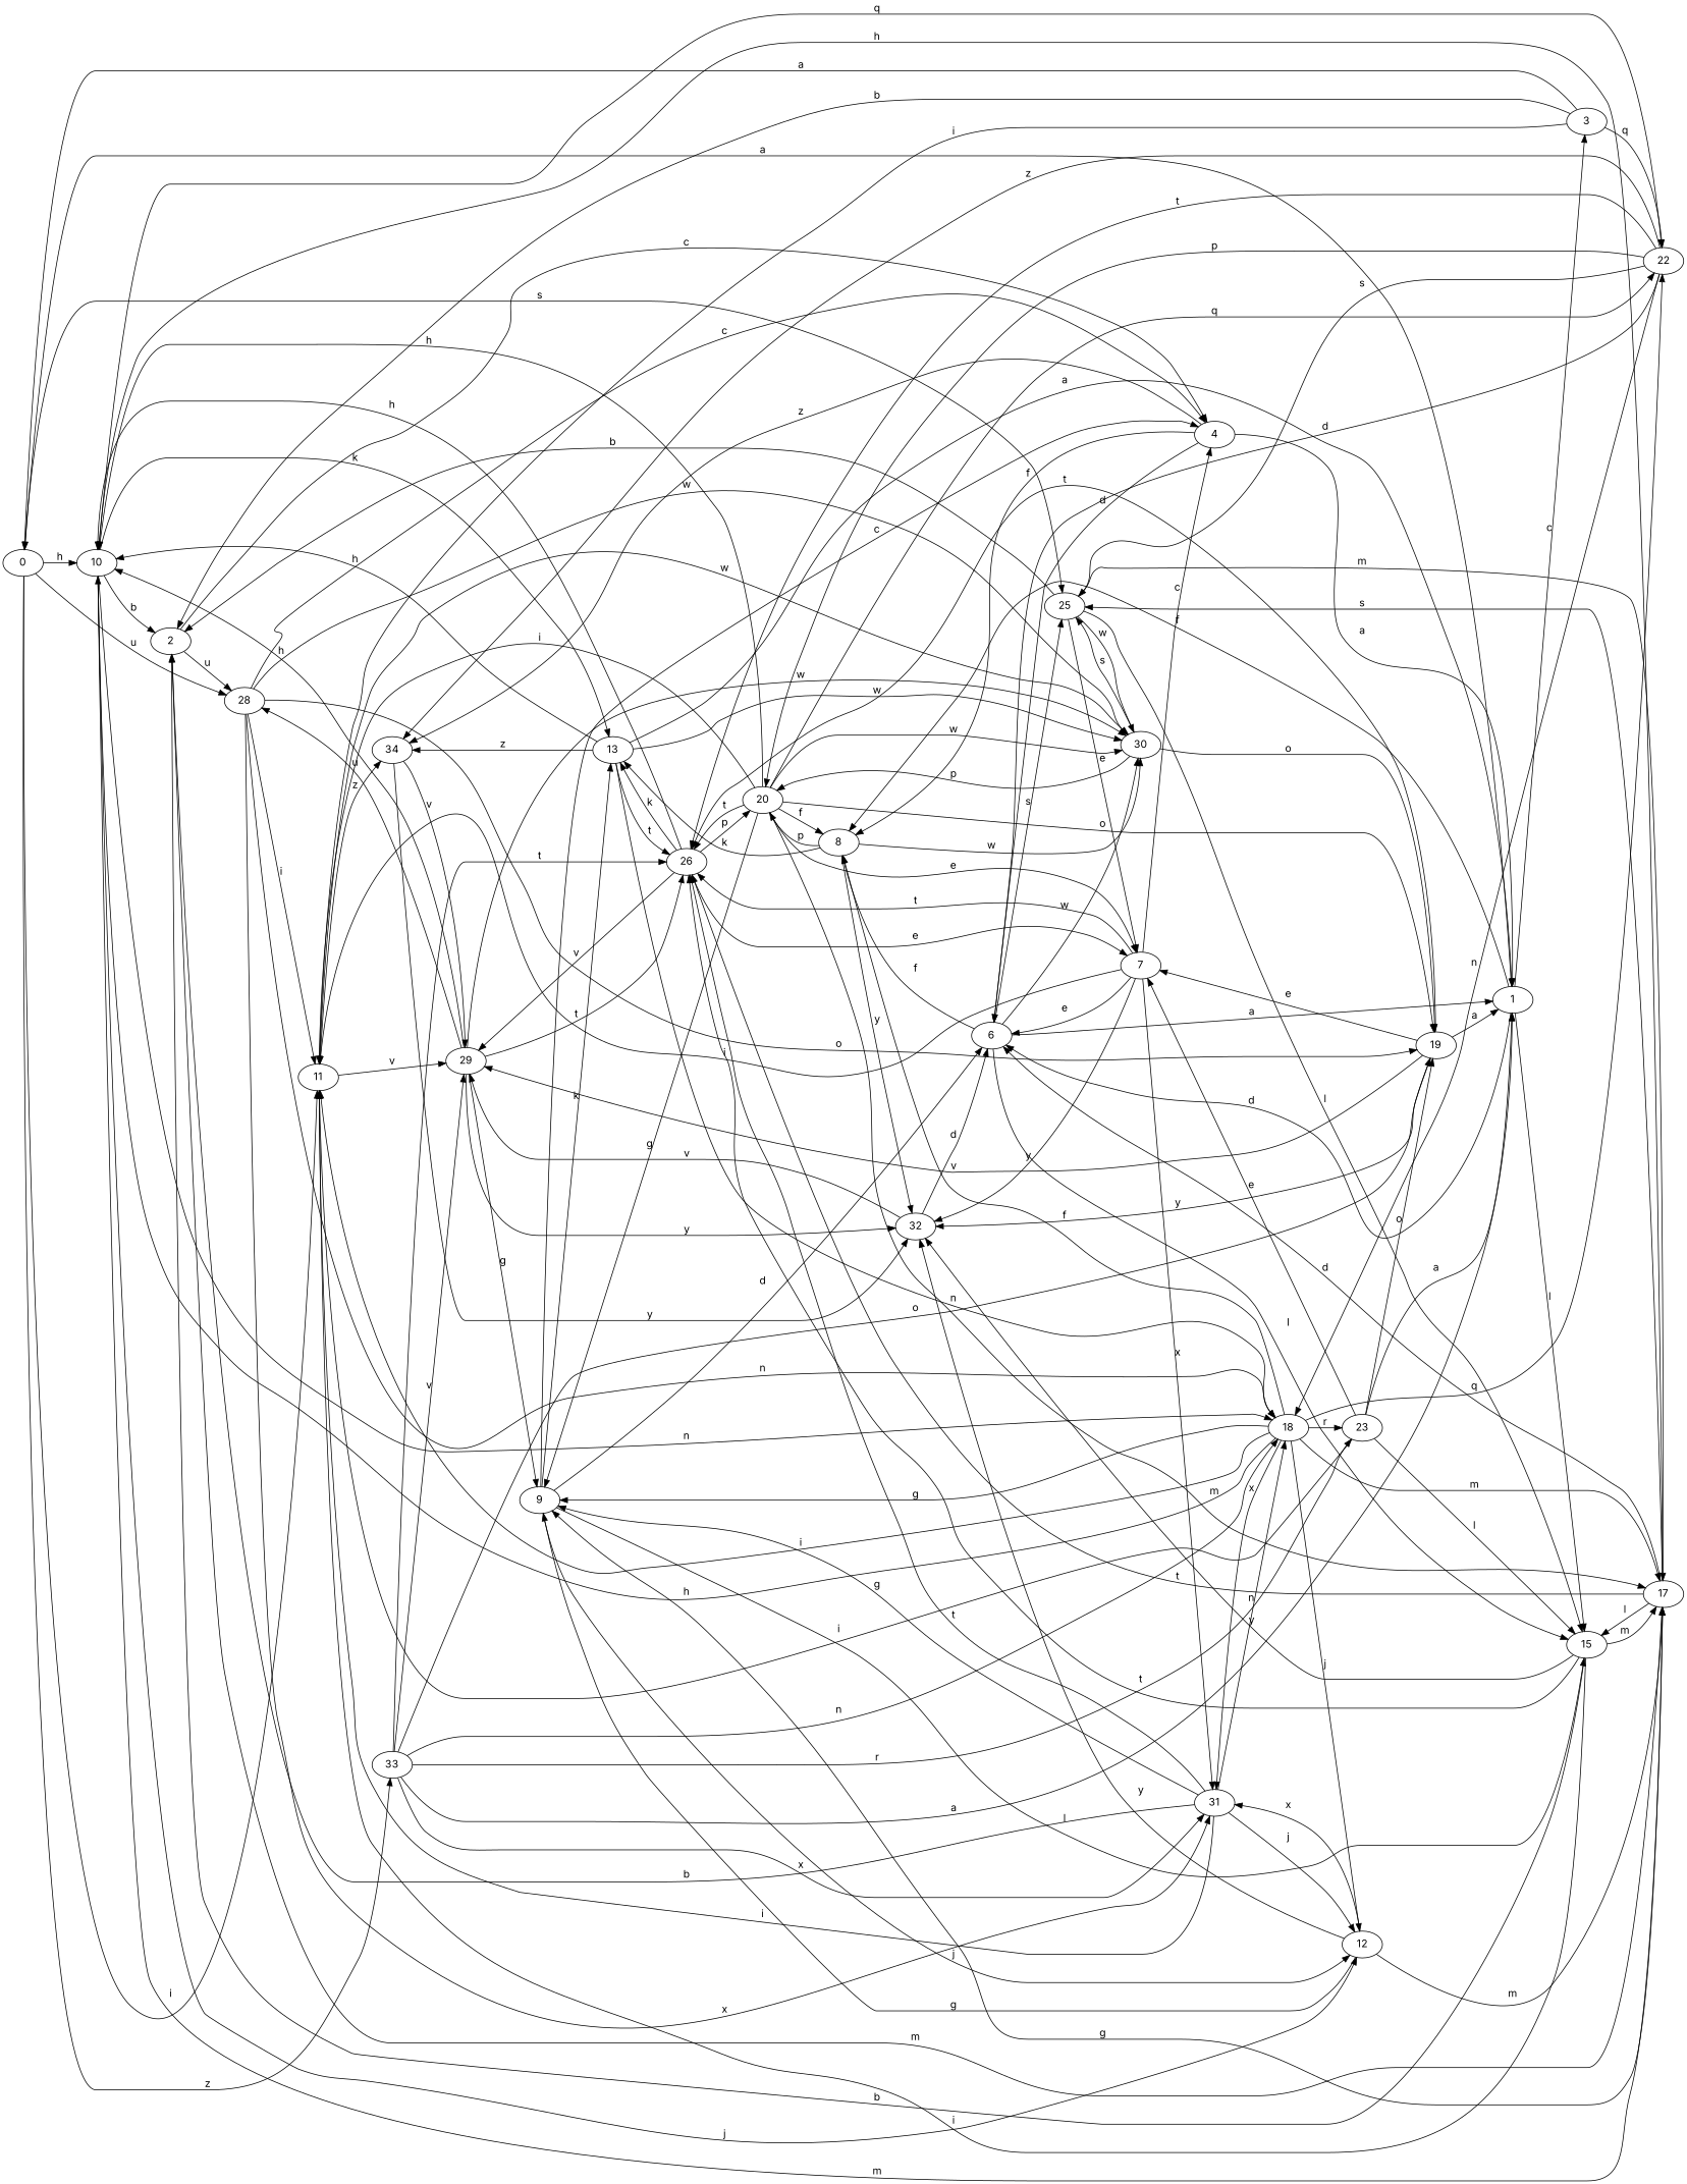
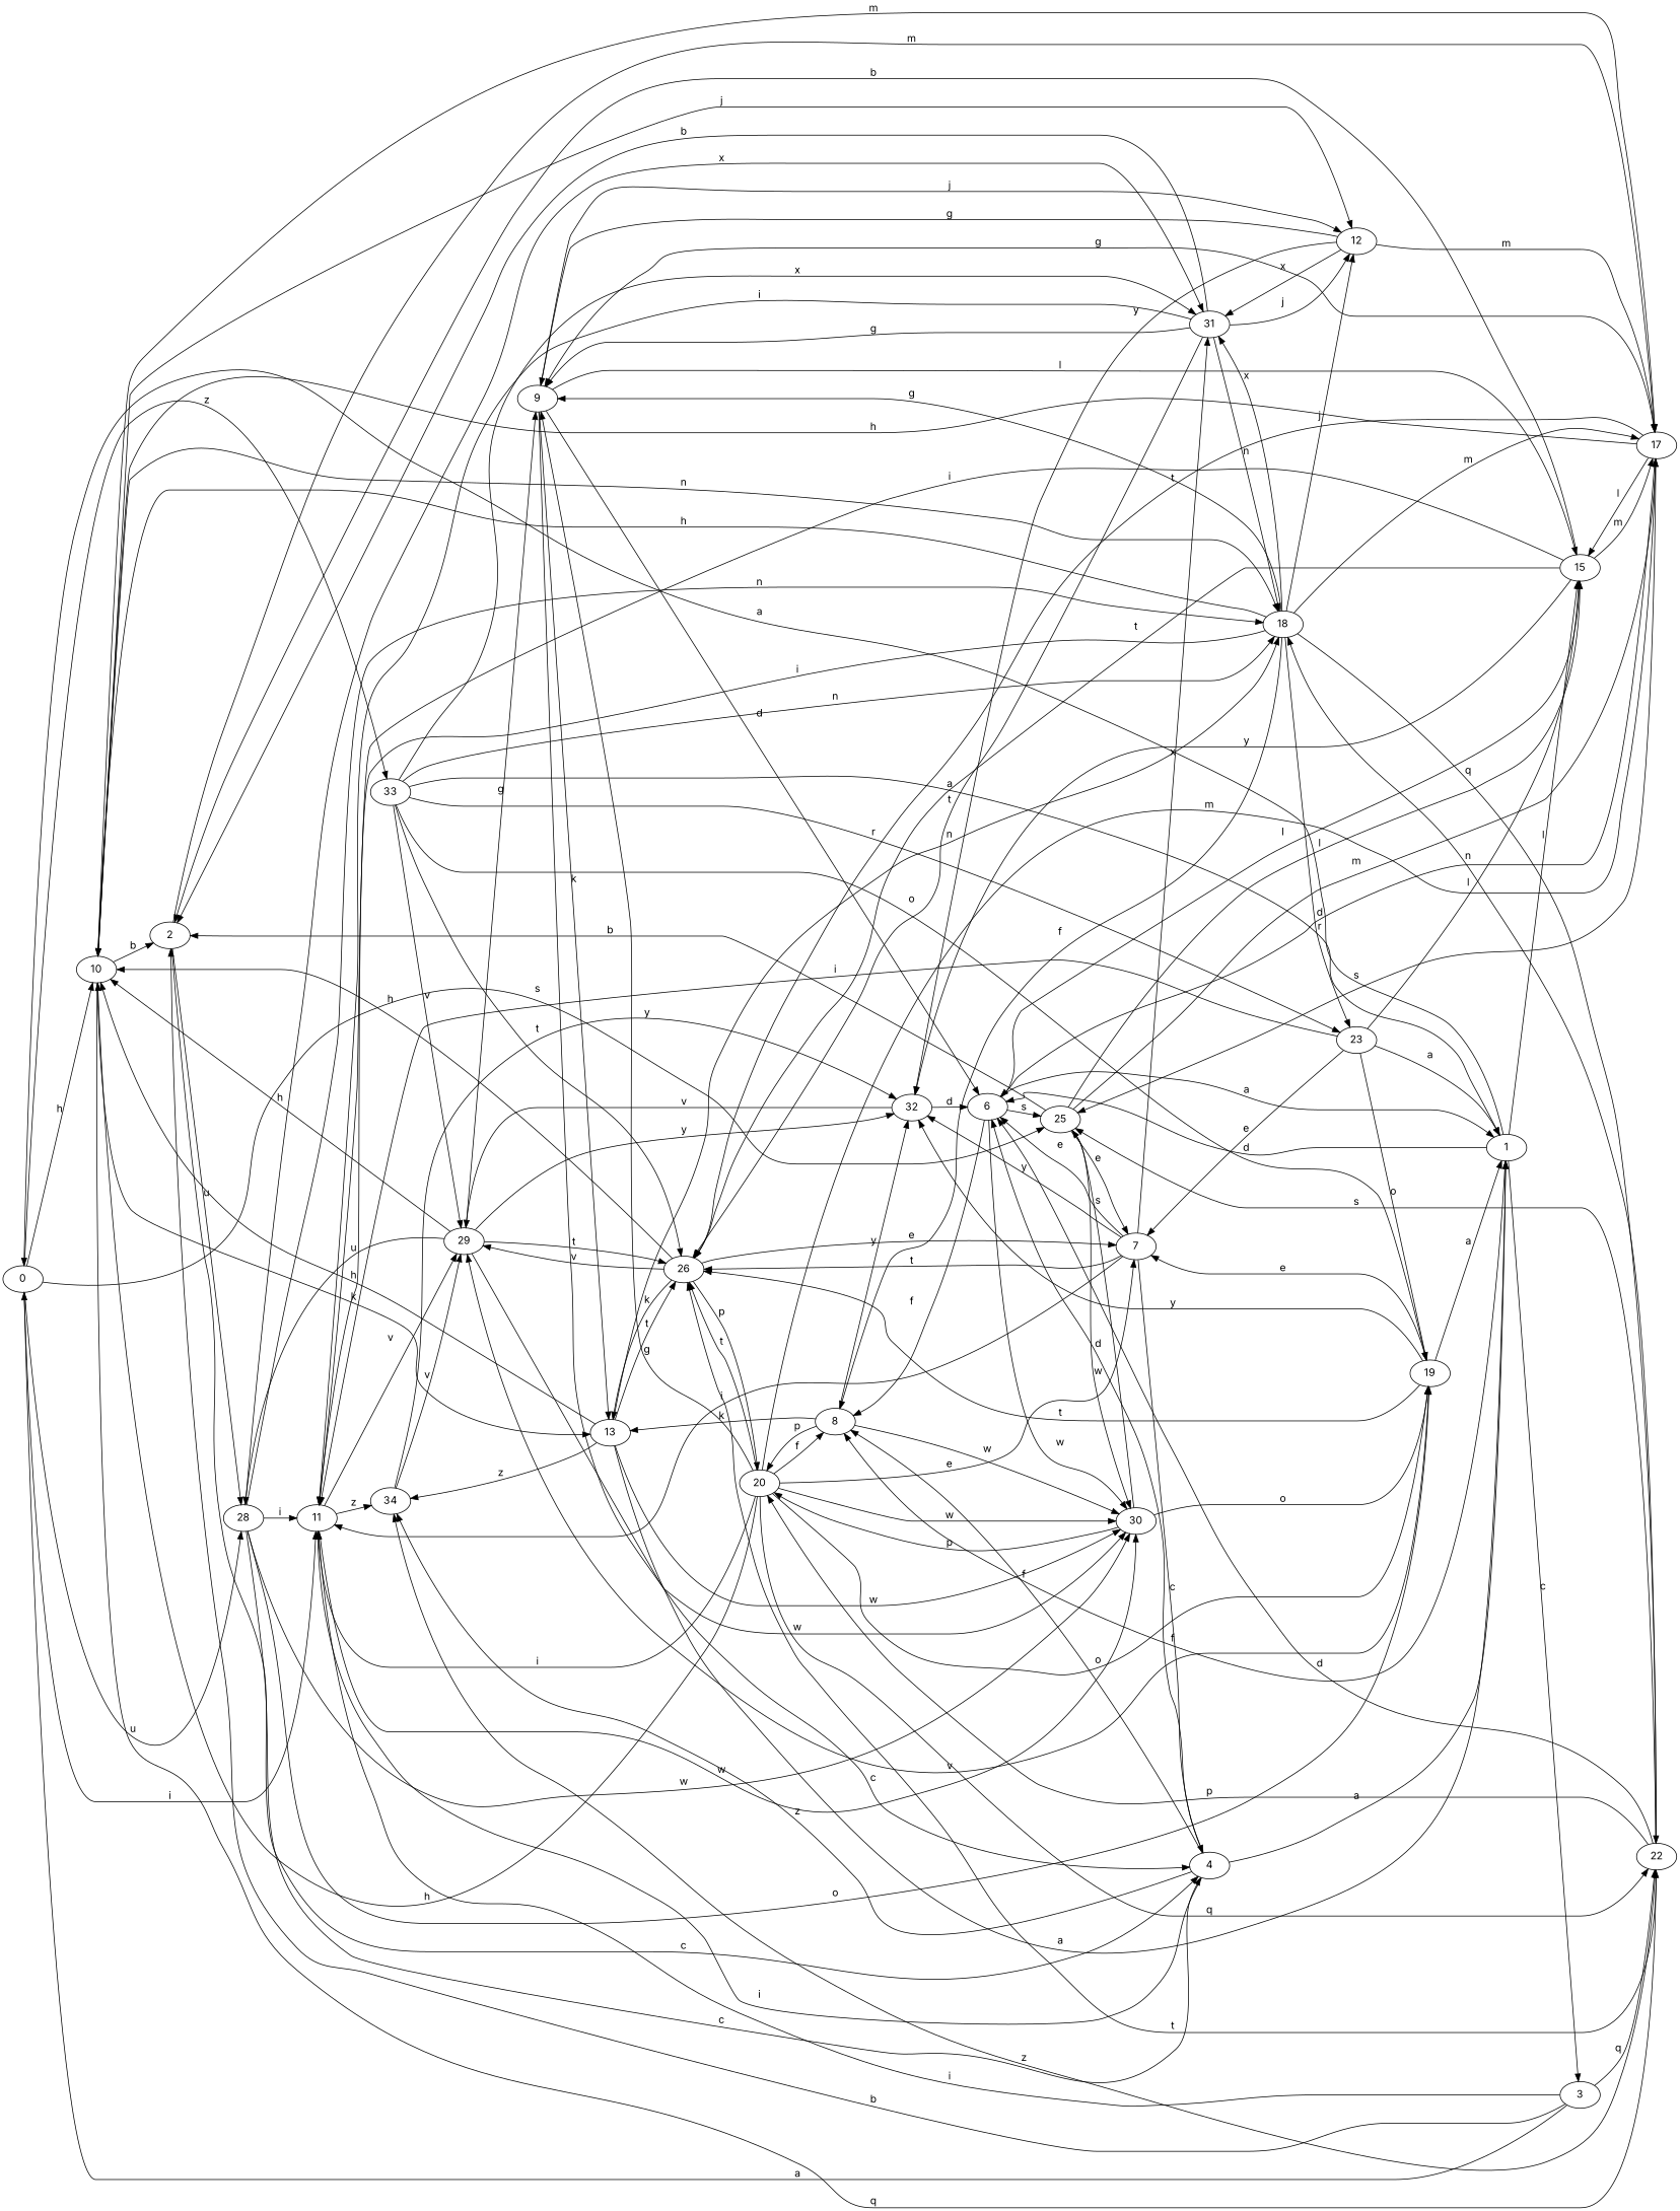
  strict digraph {
    fontname=Inter
    rankdir=LR
    node [fontname=Inter]
    edge [fontname=Inter]
    0
    10
    11
    25
    28
    33
    2
    17
    22
    13
    12
    18
    34
    30
    29
    15
    7
    4
    31
    19
    1
    26
    23
    3
    6
    8
    32
    20
    9
    0 -> 10 [label=h]
    0 -> 11 [label=i]
    0 -> 25 [label=s]
    0 -> 28 [label=u]
    0 -> 33 [label=z]
    10 -> 2 [label=b]
    10 -> 17 [label=m]
    10 -> 22 [label=q]
    10 -> 13 [label=k]
    10 -> 12 [label=j]
    10 -> 18 [label=n]
    11 -> 34 [label=z]
    11 -> 30 [label=w]
    11 -> 29 [label=v]
    25 -> 2 [label=b]
    25 -> 17 [label=m]
    25 -> 30 [label=w]
    25 -> 15 [label=l]
    25 -> 7 [label=e]
    28 -> 11 [label=i]
    28 -> 18 [label=n]
    28 -> 30 [label=w]
    28 -> 4 [label=c]
    28 -> 31 [label=x]
    28 -> 19 [label=o]
    33 -> 18 [label=n]
    33 -> 29 [label=v]
    33 -> 31 [label=x]
    33 -> 19 [label=o]
    33 -> 1 [label=a]
    33 -> 26 [label=t]
    33 -> 23 [label=r]
    2 -> 28 [label=u]
    2 -> 17 [label=m]
    2 -> 4 [label=c]
    17 -> 10 [label=h]
    17 -> 25 [label=s]
    17 -> 15 [label=l]
    17 -> 26 [label=t]
    17 -> 6 [label=d]
    17 -> 9 [label=g]
    22 -> 25 [label=s]
    22 -> 18 [label=n]
    22 -> 34 [label=z]
    22 -> 26 [label=t]
    22 -> 6 [label=d]
    22 -> 20 [label=p]
    13 -> 10 [label=h]
    13 -> 18 [label=n]
    13 -> 34 [label=z]
    13 -> 30 [label=w]
    13 -> 1 [label=a]
    13 -> 26 [label=t]
    12 -> 17 [label=m]
    12 -> 31 [label=x]
    12 -> 32 [label=y]
    12 -> 9 [label=g]
    18 -> 10 [label=h]
    18 -> 11 [label=i]
    18 -> 17 [label=m]
    18 -> 22 [label=q]
    18 -> 12 [label=j]
    18 -> 31 [label=x]
    18 -> 23 [label=r]
    18 -> 8 [label=f]
    18 -> 9 [label=g]
    34 -> 29 [label=v]
    34 -> 32 [label=y]
    30 -> 25 [label=s]
    30 -> 19 [label=o]
    30 -> 20 [label=p]
    29 -> 10 [label=h]
    29 -> 28 [label=u]
    29 -> 30 [label=w]
    29 -> 26 [label=t]
    29 -> 32 [label=y]
    29 -> 9 [label=g]
    15 -> 11 [label=i]
    15 -> 2 [label=b]
    15 -> 17 [label=m]
    15 -> 26 [label=t]
    15 -> 32 [label=y]
    7 -> 11 [label=i]
    7 -> 4 [label=c]
    7 -> 31 [label=x]
    7 -> 26 [label=t]
    7 -> 6 [label=e]
    7 -> 32 [label=y]
+   4 -> 11 [label=i]
    4 -> 34 [label=z]
    4 -> 1 [label=a]
    4 -> 6 [label=d]
    4 -> 8 [label=f]
    31 -> 11 [label=i]
    31 -> 2 [label=b]
    31 -> 12 [label=j]
    31 -> 18 [label=n]
    31 -> 26 [label=t]
    31 -> 9 [label=g]
    19 -> 29 [label=v]
    19 -> 7 [label=e]
    19 -> 1 [label=a]
    19 -> 26 [label=t]
    19 -> 32 [label=y]
    1 -> 0 [label=a]
    1 -> 15 [label=l]
    1 -> 3 [label=c]
    1 -> 6 [label=d]
    1 -> 8 [label=f]
    26 -> 10 [label=h]
    26 -> 13 [label=k]
    26 -> 29 [label=v]
    26 -> 7 [label=e]
    26 -> 20 [label=p]
    23 -> 11 [label=i]
    23 -> 15 [label=l]
    23 -> 7 [label=e]
    23 -> 19 [label=o]
    23 -> 1 [label=a]
    3 -> 0 [label=a]
    3 -> 11 [label=i]
    3 -> 2 [label=b]
    3 -> 22 [label=q]
    6 -> 25 [label=s]
    6 -> 30 [label=w]
    6 -> 15 [label=l]
    6 -> 1 [label=a]
    6 -> 8 [label=f]
    8 -> 13 [label=k]
    8 -> 30 [label=w]
    8 -> 32 [label=y]
    8 -> 20 [label=p]
    32 -> 29 [label=v]
    32 -> 6 [label=d]
    20 -> 10 [label=h]
    20 -> 11 [label=i]
    20 -> 17 [label=m]
    20 -> 22 [label=q]
    20 -> 30 [label=w]
    20 -> 7 [label=e]
    20 -> 19 [label=o]
    20 -> 26 [label=t]
    20 -> 8 [label=f]
    20 -> 9 [label=g]
    9 -> 13 [label=k]
    9 -> 12 [label=j]
    9 -> 15 [label=l]
    9 -> 4 [label=c]
    9 -> 6 [label=d]
  }
